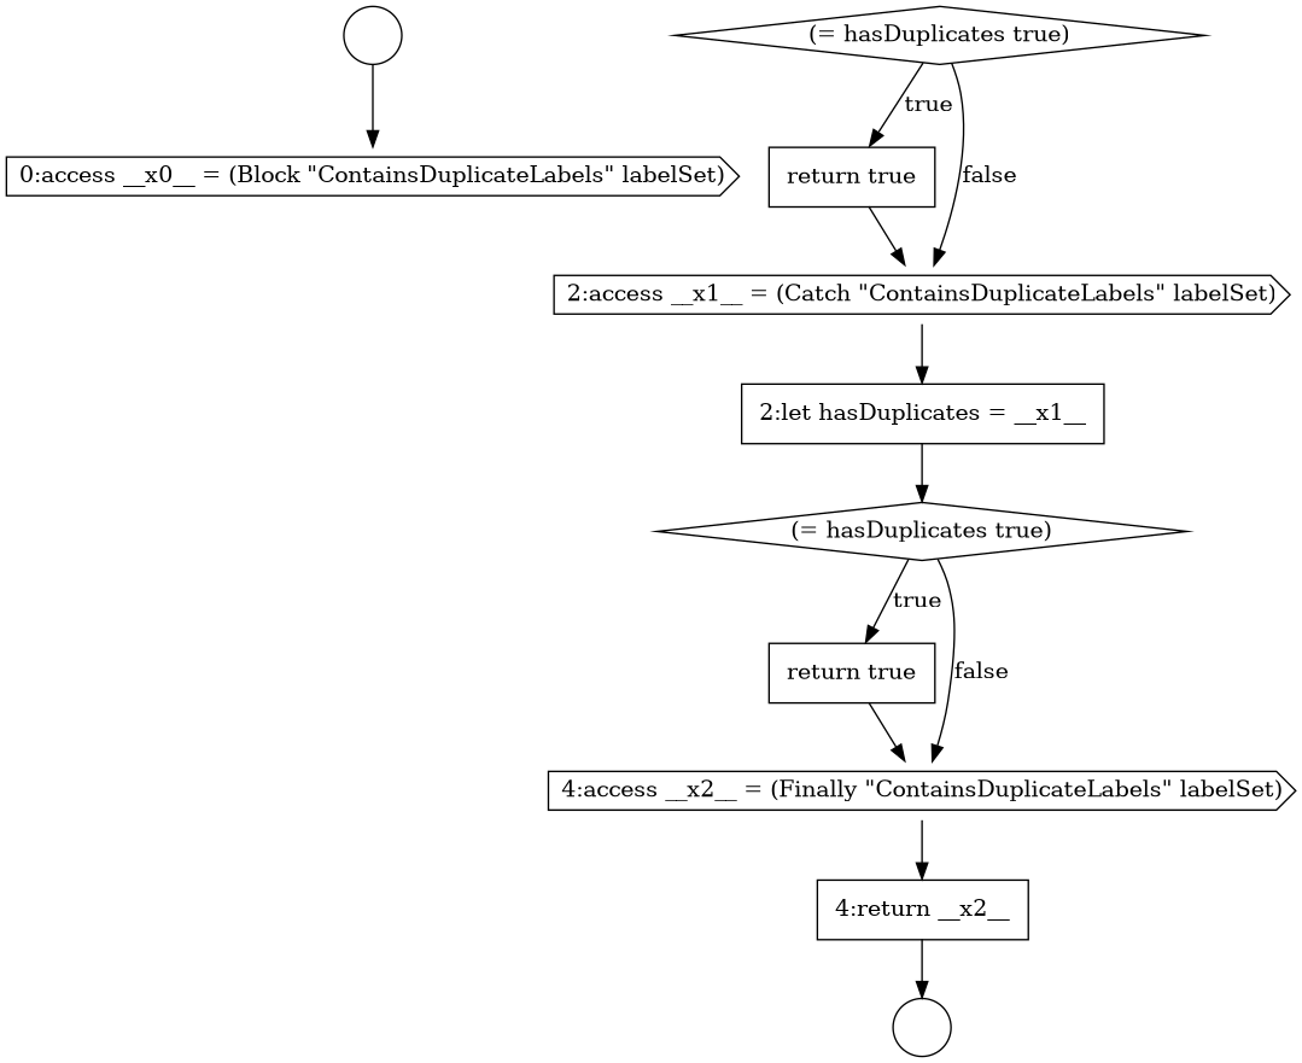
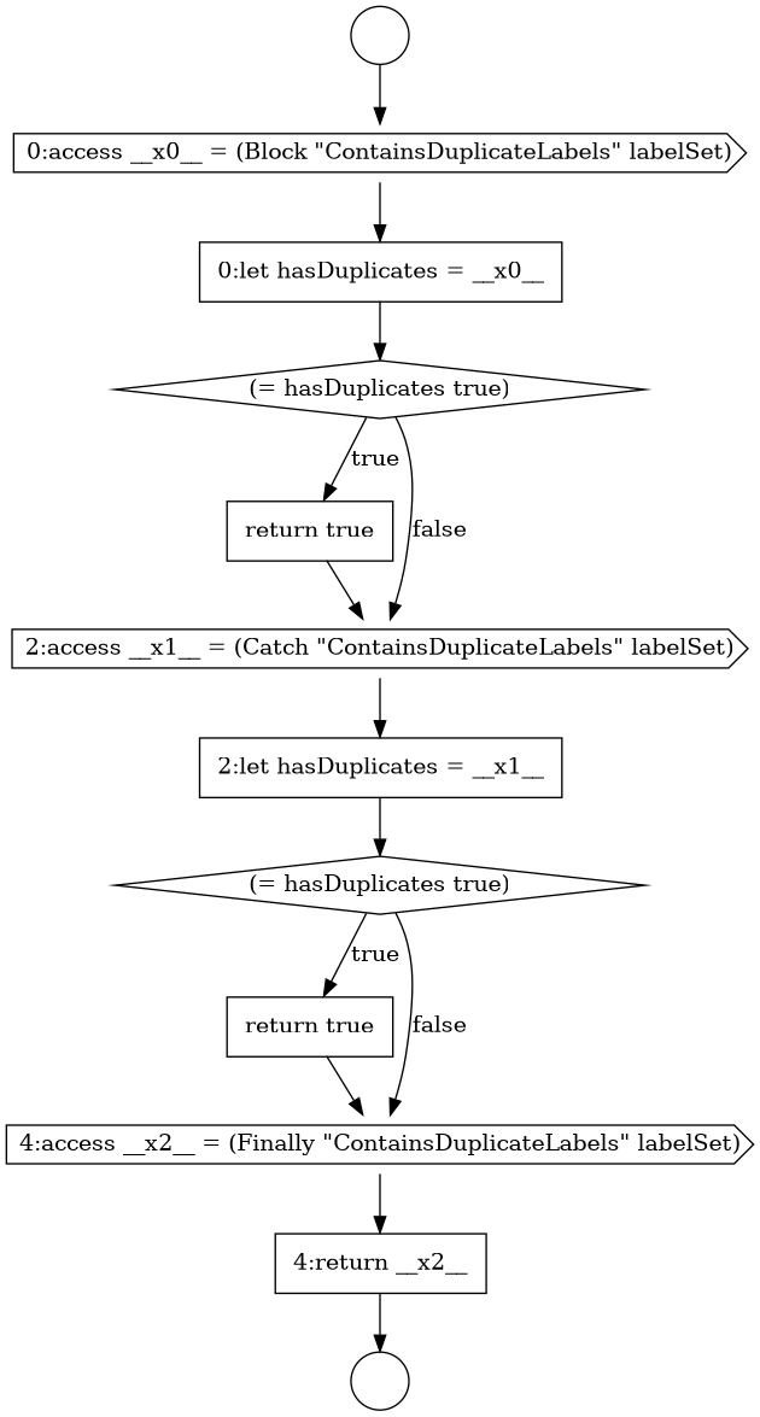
  digraph {
    node [color=black fillcolor=white shape=none style=filled]
    edge [color=black]
    n1 [label=" " shape=circle]
    n2 [label=<<font color="black">0:access __x0__ = (Block &quot;ContainsDuplicateLabels&quot; labelSet)</font>> shape=cds]
    n3 [label=<<font color="black">     <table border="0" cellborder="1" cellspacing="0" cellpadding="10">       <tr><td align="left">4:return __x2__</td></tr>     </table>   </font>> margin=0]
    n4 [label=" " shape=circle]
    n5 [label=<<font color="black">     <table border="0" cellborder="1" cellspacing="0" cellpadding="10">       <tr><td align="left">return true</td></tr>     </table>   </font>> margin=0]
    n6 [label=<<font color="black">4:access __x2__ = (Finally &quot;ContainsDuplicateLabels&quot; labelSet)</font>> shape=cds]
    n7 [label=<<font color="black">     <table border="0" cellborder="1" cellspacing="0" cellpadding="10">       <tr><td align="left">return true</td></tr>     </table>   </font>> margin=0]
    n8 [label=<<font color="black">2:access __x1__ = (Catch &quot;ContainsDuplicateLabels&quot; labelSet)</font>> shape=cds]
    n9 [label=<<font color="black">(= hasDuplicates true)</font>> shape=diamond]
    n10 [label=<<font color="black">(= hasDuplicates true)</font>> shape=diamond]
+   n11 [label=<<font color="black">     <table border="0" cellborder="1" cellspacing="0" cellpadding="10">       <tr><td align="left">0:let hasDuplicates = __x0__</td></tr>     </table>   </font>> margin=0]
    n12 [label=<<font color="black">     <table border="0" cellborder="1" cellspacing="0" cellpadding="10">       <tr><td align="left">2:let hasDuplicates = __x1__</td></tr>     </table>   </font>> margin=0]
    n1 -> n2
+   n2 -> n11
    n3 -> n4
    n5 -> n6
    n6 -> n3
    n7 -> n8
    n8 -> n12
    n9 -> n5 [label=<<font color="black">true</font>>]
    n9 -> n6 [label=<<font color="black">false</font>>]
    n10 -> n7 [label=<<font color="black">true</font>>]
    n10 -> n8 [label=<<font color="black">false</font>>]
+   n11 -> n10
    n12 -> n9
  }
